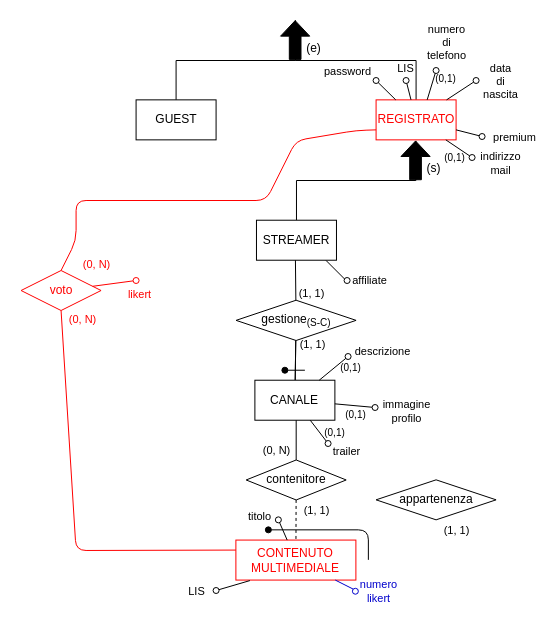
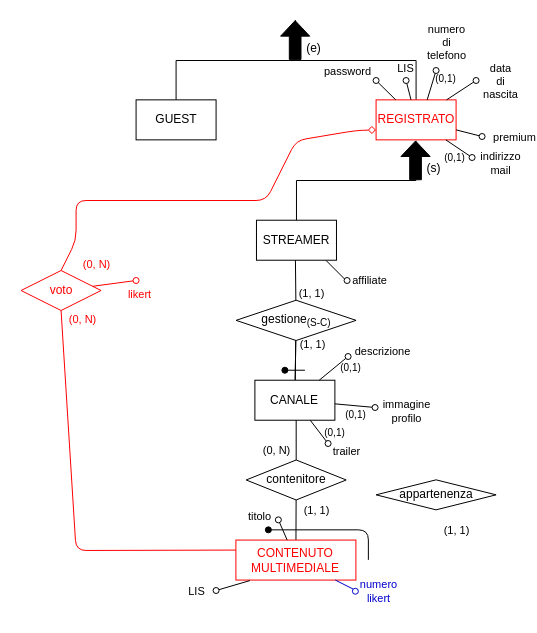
  <mxCell id="0" />
  <mxCell id="1" parent="0" />
  <mxCell id="2" style="edgeStyle=elbowEdgeStyle;html=1;exitX=0.5;exitY=1;exitDx=0;exitDy=0;entryX=0.5;entryY=0;entryDx=0;entryDy=0;endArrow=none;endFill=0;elbow=vertical;rounded=0;jumpStyle=arc;" parent="1" target="4" edge="1"><mxGeometry relative="1" as="geometry"><mxPoint x="294.97" y="20" as="sourcePoint" /><mxPoint x="234.99" y="138.36" as="targetPoint" /></mxGeometry></mxCell>
  <mxCell id="3" style="edgeStyle=elbowEdgeStyle;elbow=vertical;html=1;exitX=0.5;exitY=1;exitDx=0;exitDy=0;entryX=0.5;entryY=0;entryDx=0;entryDy=0;endArrow=none;endFill=0;rounded=0;jumpStyle=arc;" parent="1" target="5" edge="1"><mxGeometry relative="1" as="geometry"><mxPoint x="294.97" y="20" as="sourcePoint" /></mxGeometry></mxCell>
  <mxCell id="4" value="GUEST" style="whiteSpace=wrap;html=1;" parent="1" vertex="1"><mxGeometry x="135.58" y="99.36" width="80" height="40" as="geometry" /></mxCell>
  <mxCell id="5" value="&lt;font color=&quot;#ff0000&quot;&gt;REGISTRATO&lt;/font&gt;" style="whiteSpace=wrap;html=1;strokeColor=#FF0000;" parent="1" vertex="1"><mxGeometry x="375.58" y="99.36" width="80" height="40" as="geometry" /></mxCell>
  <mxCell id="6" value="" style="shape=singleArrow;whiteSpace=wrap;html=1;arrowWidth=0.4;arrowSize=0.4;rotation=-90;fillColor=#000000;" parent="1" vertex="1"><mxGeometry x="275.28" y="24.92" width="38.76" height="29.17" as="geometry" /></mxCell>
  <mxCell id="7" value="(e)" style="text;html=1;align=center;verticalAlign=middle;resizable=0;points=[];autosize=1;strokeColor=none;fillColor=none;" parent="1" vertex="1"><mxGeometry x="292.97" y="33" width="40" height="30" as="geometry" /></mxCell>
  <mxCell id="8" value="" style="endArrow=oval;html=1;fillStyle=auto;strokeWidth=1;startSize=6;endSize=6;fillColor=#000000;startArrow=none;startFill=0;endFill=0;" parent="1" source="5" edge="1"><mxGeometry width="50" height="50" relative="1" as="geometry"><mxPoint x="336.67" y="407.627" as="sourcePoint" /><mxPoint x="375.58" y="80" as="targetPoint" /></mxGeometry></mxCell>
  <mxCell id="9" value="password" style="edgeLabel;html=1;align=center;verticalAlign=middle;resizable=0;points=[];" parent="8" vertex="1" connectable="0"><mxGeometry x="0.479" y="1" relative="1" as="geometry"><mxPoint x="-34" y="-16" as="offset" /></mxGeometry></mxCell>
  <mxCell id="10" value="" style="endArrow=oval;html=1;fillStyle=auto;strokeWidth=1;startSize=6;endSize=6;fillColor=#000000;startArrow=none;startFill=0;endFill=0;" parent="1" source="5" edge="1"><mxGeometry width="50" height="50" relative="1" as="geometry"><mxPoint x="351.67" y="400.96" as="sourcePoint" /><mxPoint x="471.58" y="157" as="targetPoint" /></mxGeometry></mxCell>
  <mxCell id="11" value="indirizzo&lt;br&gt;mail" style="edgeLabel;html=1;align=center;verticalAlign=middle;resizable=0;points=[];" parent="10" vertex="1" connectable="0"><mxGeometry x="0.479" y="1" relative="1" as="geometry"><mxPoint x="35" y="11" as="offset" /></mxGeometry></mxCell>
  <mxCell id="12" value="" style="endArrow=oval;html=1;fillStyle=auto;strokeWidth=1;startSize=6;endSize=6;fillColor=#000000;startArrow=none;startFill=0;endFill=0;" parent="1" edge="1"><mxGeometry width="50" height="50" relative="1" as="geometry"><mxPoint x="426.656" y="99.36" as="sourcePoint" /><mxPoint x="435.58" y="70" as="targetPoint" /></mxGeometry></mxCell>
  <mxCell id="13" value="numero&lt;br&gt;di&lt;br&gt;telefono" style="edgeLabel;html=1;align=center;verticalAlign=middle;resizable=0;points=[];" parent="12" vertex="1" connectable="0"><mxGeometry x="0.479" y="1" relative="1" as="geometry"><mxPoint x="13" y="-36" as="offset" /></mxGeometry></mxCell>
  <mxCell id="14" value="" style="endArrow=oval;html=1;fillStyle=auto;strokeWidth=1;startSize=6;endSize=6;fillColor=#000000;startArrow=none;startFill=0;endFill=0;" parent="1" source="5" edge="1"><mxGeometry width="50" height="50" relative="1" as="geometry"><mxPoint x="371.67" y="420.96" as="sourcePoint" /><mxPoint x="475.58" y="80" as="targetPoint" /></mxGeometry></mxCell>
  <mxCell id="15" value="data&lt;br&gt;di&lt;br&gt;nascita" style="edgeLabel;html=1;align=center;verticalAlign=middle;resizable=0;points=[];" parent="14" vertex="1" connectable="0"><mxGeometry x="0.479" y="1" relative="1" as="geometry"><mxPoint x="32" y="-4" as="offset" /></mxGeometry></mxCell>
  <mxCell id="16" value="" style="endArrow=oval;html=1;fillStyle=auto;strokeWidth=1;startSize=6;endSize=6;fillColor=#000000;startArrow=none;startFill=0;endFill=0;" parent="1" source="5" edge="1"><mxGeometry width="50" height="50" relative="1" as="geometry"><mxPoint x="406.25" y="108.78" as="sourcePoint" /><mxPoint x="405.58" y="80" as="targetPoint" /></mxGeometry></mxCell>
  <mxCell id="17" value="LIS" style="edgeLabel;html=1;align=center;verticalAlign=middle;resizable=0;points=[];" parent="16" vertex="1" connectable="0"><mxGeometry x="0.479" y="1" relative="1" as="geometry"><mxPoint x="-1" y="-18" as="offset" /></mxGeometry></mxCell>
  <mxCell id="18" style="edgeStyle=elbowEdgeStyle;html=1;exitX=0.5;exitY=1;exitDx=0;exitDy=0;entryX=0.5;entryY=0;entryDx=0;entryDy=0;endArrow=none;endFill=0;elbow=vertical;rounded=0;jumpStyle=arc;" parent="1" target="19" edge="1"><mxGeometry relative="1" as="geometry"><mxPoint x="415.36" y="140.36" as="sourcePoint" /><mxPoint x="355.38" y="258.72" as="targetPoint" /></mxGeometry></mxCell>
  <mxCell id="19" value="STREAMER" style="whiteSpace=wrap;html=1;" parent="1" vertex="1"><mxGeometry x="255.97" y="219.72" width="80" height="40" as="geometry" /></mxCell>
  <mxCell id="20" value="" style="shape=singleArrow;whiteSpace=wrap;html=1;arrowWidth=0.4;arrowSize=0.4;rotation=-90;fillColor=#000000;" parent="1" vertex="1"><mxGeometry x="395.67" y="145.28" width="38.76" height="29.17" as="geometry" /></mxCell>
  <mxCell id="21" value="(s)" style="text;html=1;align=center;verticalAlign=middle;resizable=0;points=[];autosize=1;strokeColor=none;fillColor=none;" parent="1" vertex="1"><mxGeometry x="413.36" y="153.36" width="40" height="30" as="geometry" /></mxCell>
  <mxCell id="22" value="" style="edgeStyle=none;shape=connector;rounded=1;fillStyle=auto;html=1;labelBackgroundColor=default;strokeColor=default;strokeWidth=1;fontFamily=Helvetica;fontSize=11;fontColor=default;endArrow=none;startSize=6;endSize=6;fillColor=#000000;exitX=0.5;exitY=1;exitDx=0;exitDy=0;" parent="1" target="26" edge="1"><mxGeometry relative="1" as="geometry"><mxPoint x="294.93" y="259.72" as="sourcePoint" /></mxGeometry></mxCell>
  <mxCell id="23" value="(1, 1)" style="edgeLabel;html=1;align=center;verticalAlign=middle;resizable=0;points=[];fontSize=11;fontFamily=Helvetica;fontColor=default;" parent="22" vertex="1" connectable="0"><mxGeometry x="-0.268" y="1" relative="1" as="geometry"><mxPoint x="14" y="18" as="offset" /></mxGeometry></mxCell>
  <mxCell id="24" value="" style="edgeStyle=none;shape=connector;rounded=1;fillStyle=auto;html=1;labelBackgroundColor=default;strokeColor=default;strokeWidth=1;fontFamily=Helvetica;fontSize=11;fontColor=default;endArrow=none;startSize=6;endSize=6;fillColor=#000000;" parent="1" source="26" target="28" edge="1"><mxGeometry relative="1" as="geometry" /></mxCell>
  <mxCell id="25" value="(1, 1)" style="edgeLabel;html=1;align=center;verticalAlign=middle;resizable=0;points=[];fontSize=11;fontFamily=Helvetica;fontColor=default;" parent="24" vertex="1" connectable="0"><mxGeometry x="-0.327" y="1" relative="1" as="geometry"><mxPoint x="15" y="-9" as="offset" /></mxGeometry></mxCell>
  <mxCell id="26" value="&lt;font style=&quot;font-size: 12px;&quot;&gt;gestione&lt;sub style=&quot;&quot;&gt;(S-C)&lt;/sub&gt;&lt;/font&gt;" style="rhombus;whiteSpace=wrap;html=1;" parent="1" vertex="1"><mxGeometry x="235.58" y="299.72" width="120" height="40.28" as="geometry" /></mxCell>
  <mxCell id="27" value="" style="edgeStyle=none;jumpStyle=arc;html=1;endArrow=none;endFill=0;" parent="1" source="28" target="26" edge="1"><mxGeometry relative="1" as="geometry" /></mxCell>
  <mxCell id="28" value="CANALE" style="rounded=0;whiteSpace=wrap;html=1;" parent="1" vertex="1"><mxGeometry x="254.39" y="379.72" width="80" height="40" as="geometry" /></mxCell>
  <mxCell id="29" value="" style="endArrow=oval;html=1;fillStyle=auto;strokeWidth=1;startSize=6;endSize=6;fillColor=#000000;startArrow=none;startFill=0;endFill=1;" parent="1" edge="1"><mxGeometry width="50" height="50" relative="1" as="geometry"><mxPoint x="304.39" y="369.72" as="sourcePoint" /><mxPoint x="284.39" y="369.72" as="targetPoint" /></mxGeometry></mxCell>
  <mxCell id="30" value="" style="endArrow=oval;html=1;fillStyle=auto;strokeWidth=1;startSize=6;endSize=6;fillColor=#000000;startArrow=none;startFill=0;endFill=0;" parent="1" source="28" edge="1"><mxGeometry width="50" height="50" relative="1" as="geometry"><mxPoint x="344.39" y="389.72" as="sourcePoint" /><mxPoint x="327.58" y="443" as="targetPoint" /></mxGeometry></mxCell>
  <mxCell id="31" value="trailer" style="edgeLabel;html=1;align=center;verticalAlign=middle;resizable=0;points=[];" parent="30" vertex="1" connectable="0"><mxGeometry x="0.479" y="1" relative="1" as="geometry"><mxPoint x="22" y="14" as="offset" /></mxGeometry></mxCell>
  <mxCell id="32" value="" style="endArrow=oval;html=1;fillStyle=auto;strokeWidth=1;startSize=6;endSize=6;fillColor=#000000;startArrow=none;startFill=0;endFill=0;" parent="1" source="28" edge="1"><mxGeometry width="50" height="50" relative="1" as="geometry"><mxPoint x="583.256" y="580" as="sourcePoint" /><mxPoint x="347.58" y="356" as="targetPoint" /></mxGeometry></mxCell>
  <mxCell id="33" value="descrizione" style="edgeLabel;html=1;align=center;verticalAlign=middle;resizable=0;points=[];" parent="32" vertex="1" connectable="0"><mxGeometry x="0.479" y="1" relative="1" as="geometry"><mxPoint x="42" y="-11" as="offset" /></mxGeometry></mxCell>
  <mxCell id="34" value="" style="endArrow=oval;html=1;fillStyle=auto;strokeWidth=1;startSize=6;endSize=6;fillColor=#000000;startArrow=none;startFill=0;endFill=0;exitX=1;exitY=0.75;exitDx=0;exitDy=0;" parent="1" source="5" edge="1"><mxGeometry width="50" height="50" relative="1" as="geometry"><mxPoint x="445.265" y="149.36" as="sourcePoint" /><mxPoint x="481.58" y="136" as="targetPoint" /></mxGeometry></mxCell>
  <mxCell id="35" value="premium" style="edgeLabel;html=1;align=center;verticalAlign=middle;resizable=0;points=[];" parent="34" vertex="1" connectable="0"><mxGeometry x="0.479" y="1" relative="1" as="geometry"><mxPoint x="38" y="3" as="offset" /></mxGeometry></mxCell>
  <mxCell id="36" value="" style="edgeStyle=none;shape=connector;rounded=1;fillStyle=auto;html=1;labelBackgroundColor=default;strokeColor=default;strokeWidth=1;fontFamily=Helvetica;fontSize=11;fontColor=default;endArrow=none;startSize=6;endSize=6;fillColor=#000000;entryX=0.5;entryY=0;entryDx=0;entryDy=0;exitX=0.5;exitY=1;exitDx=0;exitDy=0;" parent="1" target="39" edge="1"><mxGeometry relative="1" as="geometry"><mxPoint x="295.68" y="419.72" as="sourcePoint" /><mxPoint x="297.03" y="479.72" as="targetPoint" /></mxGeometry></mxCell>
  <mxCell id="37" value="(0, N)" style="edgeLabel;html=1;align=center;verticalAlign=middle;resizable=0;points=[];fontSize=11;fontFamily=Helvetica;fontColor=default;" parent="36" vertex="1" connectable="0"><mxGeometry x="-0.303" relative="1" as="geometry"><mxPoint x="-20" y="16" as="offset" /></mxGeometry></mxCell>
- <mxCell id="38" value="(1, 1)" style="edgeStyle=none;html=1;endArrow=none;endFill=0;dashed=1;" parent="1" source="39" target="42" edge="1"><mxGeometry x="-0.478" y="20" relative="1" as="geometry"><mxPoint as="offset" /></mxGeometry></mxCell>
+ <mxCell id="38" value="(1, 1)" style="edgeStyle=none;html=1;endArrow=none;endFill=0;" parent="1" source="39" target="42" edge="1"><mxGeometry x="-0.478" y="20" relative="1" as="geometry"><mxPoint as="offset" /></mxGeometry></mxCell>
  <mxCell id="39" value="contenitore" style="rhombus;whiteSpace=wrap;html=1;" parent="1" vertex="1"><mxGeometry x="245.68" y="459.48" width="100" height="40" as="geometry" /></mxCell>
  <mxCell id="40" value="" style="endArrow=oval;html=1;fillStyle=auto;strokeWidth=1;startSize=6;endSize=6;fillColor=#000000;startArrow=none;startFill=0;endFill=0;" parent="1" source="28" edge="1"><mxGeometry width="50" height="50" relative="1" as="geometry"><mxPoint x="605.035" y="540" as="sourcePoint" /><mxPoint x="374.58" y="407" as="targetPoint" /></mxGeometry></mxCell>
  <mxCell id="41" value="immagine&lt;br&gt;profilo" style="edgeLabel;html=1;align=center;verticalAlign=middle;resizable=0;points=[];" parent="40" vertex="1" connectable="0"><mxGeometry x="0.479" y="1" relative="1" as="geometry"><mxPoint x="41" y="5" as="offset" /></mxGeometry></mxCell>
  <mxCell id="42" value="&lt;font color=&quot;#ff0000&quot;&gt;CONTENUTO&lt;br&gt;MULTIMEDIALE&lt;/font&gt;" style="rounded=0;whiteSpace=wrap;html=1;strokeColor=#FF0000;" parent="1" vertex="1"><mxGeometry x="235.39" y="539.57" width="120" height="40" as="geometry" /></mxCell>
  <mxCell id="43" value="" style="endArrow=oval;html=1;fillStyle=auto;strokeWidth=1;startSize=6;endSize=6;fillColor=#000000;startArrow=none;startFill=0;endFill=0;" parent="1" source="42" edge="1"><mxGeometry width="50" height="50" relative="1" as="geometry"><mxPoint x="321.93" y="516.007" as="sourcePoint" /><mxPoint x="277.87" y="519.35" as="targetPoint" /></mxGeometry></mxCell>
  <mxCell id="44" value="titolo" style="edgeLabel;html=1;align=center;verticalAlign=middle;resizable=0;points=[];" parent="43" vertex="1" connectable="0"><mxGeometry x="0.479" y="1" relative="1" as="geometry"><mxPoint x="-21" y="-10" as="offset" /></mxGeometry></mxCell>
  <mxCell id="45" value="" style="endArrow=oval;html=1;fillStyle=auto;strokeWidth=1;startSize=6;endSize=6;fillColor=#000000;startArrow=none;startFill=0;endFill=0;exitX=0.117;exitY=1.013;exitDx=0;exitDy=0;exitPerimeter=0;" parent="1" source="42" edge="1"><mxGeometry width="50" height="50" relative="1" as="geometry"><mxPoint x="253.098" y="610.57" as="sourcePoint" /><mxPoint x="215.58" y="590" as="targetPoint" /></mxGeometry></mxCell>
  <mxCell id="46" value="LIS" style="edgeLabel;html=1;align=center;verticalAlign=middle;resizable=0;points=[];" parent="45" vertex="1" connectable="0"><mxGeometry x="0.479" y="1" relative="1" as="geometry"><mxPoint x="-29" y="2" as="offset" /></mxGeometry></mxCell>
  <mxCell id="47" value="" style="endArrow=oval;html=1;fillStyle=auto;strokeWidth=1;startSize=6;endSize=6;fillColor=#000000;startArrow=none;startFill=0;endFill=1;" parent="1" edge="1"><mxGeometry width="50" height="50" relative="1" as="geometry"><mxPoint x="367.87" y="559.35" as="sourcePoint" /><mxPoint x="267.87" y="529.35" as="targetPoint" /><Array as="points"><mxPoint x="367.87" y="529.35" /></Array></mxGeometry></mxCell>
  <mxCell id="48" value="(1, 1)" style="edgeLabel;html=1;align=center;verticalAlign=middle;resizable=0;points=[];" parent="1" vertex="1" connectable="0"><mxGeometry x="455.834" y="529.759" as="geometry" /></mxCell>
- <mxCell id="49" value="appartenenza" style="rhombus;whiteSpace=wrap;html=1;" parent="1" vertex="1"><mxGeometry x="375.58" y="479.34" width="120" height="40" as="geometry" /></mxCell>
- <mxCell id="50" style="edgeStyle=none;html=1;exitX=0.5;exitY=0;exitDx=0;exitDy=0;entryX=0;entryY=0.75;entryDx=0;entryDy=0;endArrow=none;endFill=0;jumpStyle=arc;strokeColor=#FF0000;" parent="1" source="54" target="5" edge="1"><mxGeometry relative="1" as="geometry"><Array as="points"><mxPoint x="75.58" y="240" /><mxPoint x="75.58" y="200" /><mxPoint x="265.58" y="200" /><mxPoint x="295.58" y="140" /><mxPoint x="355.58" y="130" /></Array></mxGeometry></mxCell>
+ <mxCell id="49" value="appartenenza" style="rhombus;whiteSpace=wrap;html=1;" parent="1" vertex="1"><mxGeometry x="375.58" y="479.34" width="120" height="30" as="geometry" /></mxCell>
+ <mxCell id="50" style="edgeStyle=none;html=1;exitX=0.5;exitY=0;exitDx=0;exitDy=0;entryX=0;entryY=0.75;entryDx=0;entryDy=0;endArrow=diamond;endFill=0;jumpStyle=arc;strokeColor=#FF0000;" parent="1" source="54" target="5" edge="1"><mxGeometry relative="1" as="geometry"><Array as="points"><mxPoint x="75.58" y="240" /><mxPoint x="75.58" y="200" /><mxPoint x="265.58" y="200" /><mxPoint x="295.58" y="140" /><mxPoint x="355.58" y="130" /></Array></mxGeometry></mxCell>
  <mxCell id="51" value="&lt;font color=&quot;#ff0000&quot;&gt;(0, N)&lt;/font&gt;" style="edgeLabel;html=1;align=center;verticalAlign=middle;resizable=0;points=[];strokeColor=#FF0000;" parent="50" vertex="1" connectable="0"><mxGeometry x="-0.839" y="-2" relative="1" as="geometry"><mxPoint x="18" y="22" as="offset" /></mxGeometry></mxCell>
  <mxCell id="52" style="edgeStyle=none;jumpStyle=arc;html=1;exitX=0.5;exitY=1;exitDx=0;exitDy=0;entryX=0;entryY=0.25;entryDx=0;entryDy=0;endArrow=none;endFill=0;strokeColor=#FF0000;" parent="1" source="54" target="42" edge="1"><mxGeometry relative="1" as="geometry"><Array as="points"><mxPoint x="75.58" y="550" /></Array></mxGeometry></mxCell>
  <mxCell id="53" value="&lt;font color=&quot;#ff0000&quot;&gt;(0, N)&lt;/font&gt;" style="edgeLabel;html=1;align=center;verticalAlign=middle;resizable=0;points=[];strokeColor=#FF0000;" parent="52" vertex="1" connectable="0"><mxGeometry x="-0.9" relative="1" as="geometry"><mxPoint x="20" y="-11" as="offset" /></mxGeometry></mxCell>
  <mxCell id="54" value="&lt;font color=&quot;#ff0000&quot;&gt;voto&lt;/font&gt;" style="rhombus;whiteSpace=wrap;html=1;strokeColor=#FF0000;" parent="1" vertex="1"><mxGeometry x="20.57" y="270" width="80" height="40" as="geometry" /></mxCell>
  <mxCell id="55" value="" style="endArrow=oval;html=1;fillStyle=auto;strokeWidth=1;startSize=6;endSize=6;fillColor=#000000;startArrow=none;startFill=0;endFill=0;strokeColor=#FF0000;" parent="1" source="54" edge="1"><mxGeometry width="50" height="50" relative="1" as="geometry"><mxPoint x="205.57" y="488.163" as="sourcePoint" /><mxPoint x="135.58" y="280" as="targetPoint" /></mxGeometry></mxCell>
  <mxCell id="56" value="&lt;font color=&quot;#ff0000&quot;&gt;likert&lt;/font&gt;" style="edgeLabel;html=1;align=center;verticalAlign=middle;resizable=0;points=[];strokeColor=#FF0000;" parent="55" vertex="1" connectable="0"><mxGeometry x="0.479" y="1" relative="1" as="geometry"><mxPoint x="15" y="13" as="offset" /></mxGeometry></mxCell>
  <mxCell id="57" value="&lt;font style=&quot;font-size: 10px;&quot;&gt;(0,1)&lt;/font&gt;" style="text;html=1;align=center;verticalAlign=middle;resizable=0;points=[];autosize=1;strokeColor=none;fillColor=none;" parent="1" vertex="1"><mxGeometry x="424.58" y="63" width="40" height="30" as="geometry" /></mxCell>
  <mxCell id="58" value="(0,1)" style="text;html=1;align=center;verticalAlign=middle;resizable=0;points=[];autosize=1;strokeColor=none;fillColor=none;fontSize=10;" parent="1" vertex="1"><mxGeometry x="434.43" y="145.28" width="39" height="24" as="geometry" /></mxCell>
  <mxCell id="59" value="&lt;font style=&quot;font-size: 10px;&quot;&gt;(0,1)&lt;/font&gt;" style="text;html=1;align=center;verticalAlign=middle;resizable=0;points=[];autosize=1;strokeColor=none;fillColor=none;fontSize=11;" parent="1" vertex="1"><mxGeometry x="330.58" y="354.81" width="39" height="25" as="geometry" /></mxCell>
  <mxCell id="60" value="&lt;font style=&quot;font-size: 10px;&quot;&gt;(0,1)&lt;/font&gt;" style="text;html=1;align=center;verticalAlign=middle;resizable=0;points=[];autosize=1;strokeColor=none;fillColor=none;fontSize=11;" parent="1" vertex="1"><mxGeometry x="335.39" y="401" width="39" height="25" as="geometry" /></mxCell>
  <mxCell id="61" value="(0,1)" style="text;html=1;align=center;verticalAlign=middle;resizable=0;points=[];autosize=1;strokeColor=none;fillColor=none;fontSize=10;" parent="1" vertex="1"><mxGeometry x="314.04" y="419.72" width="39" height="24" as="geometry" /></mxCell>
  <mxCell id="62" value="" style="endArrow=none;html=1;fontSize=11;exitX=0.193;exitY=1.011;exitDx=0;exitDy=0;exitPerimeter=0;entryX=0;entryY=0;entryDx=0;entryDy=0;strokeColor=#0000CC;" parent="1" target="63" edge="1"><mxGeometry width="50" height="50" relative="1" as="geometry"><mxPoint x="334.77" y="579.57" as="sourcePoint" /><mxPoint x="351.58" y="588" as="targetPoint" /></mxGeometry></mxCell>
  <mxCell id="63" value="" style="ellipse;whiteSpace=wrap;html=1;aspect=fixed;fontSize=11;strokeColor=#0000CC;" parent="1" vertex="1"><mxGeometry x="351.93" y="587.8" width="5.92" height="5.92" as="geometry" /></mxCell>
  <mxCell id="64" value="&lt;font color=&quot;#0000cc&quot;&gt;numero &lt;br&gt;likert&lt;/font&gt;" style="text;html=1;align=center;verticalAlign=middle;resizable=0;points=[];autosize=1;strokeColor=none;fillColor=none;fontSize=11;" parent="1" vertex="1"><mxGeometry x="347.58" y="570.76" width="60" height="40" as="geometry" /></mxCell>
  <mxCell id="65" value="" style="endArrow=none;html=1;" parent="1" edge="1"><mxGeometry width="50" height="50" relative="1" as="geometry"><mxPoint x="345.58" y="280" as="sourcePoint" /><mxPoint x="325.58" y="260" as="targetPoint" /></mxGeometry></mxCell>
  <mxCell id="66" value="" style="ellipse;whiteSpace=wrap;html=1;aspect=fixed;" parent="1" vertex="1"><mxGeometry x="343.58" y="277" width="6" height="6" as="geometry" /></mxCell>
  <mxCell id="67" value="&lt;font style=&quot;font-size: 11px;&quot;&gt;affiliate&lt;/font&gt;" style="text;html=1;align=center;verticalAlign=middle;resizable=0;points=[];autosize=1;strokeColor=none;fillColor=none;" parent="1" vertex="1"><mxGeometry x="342.67" y="267" width="53" height="26" as="geometry" /></mxCell>
